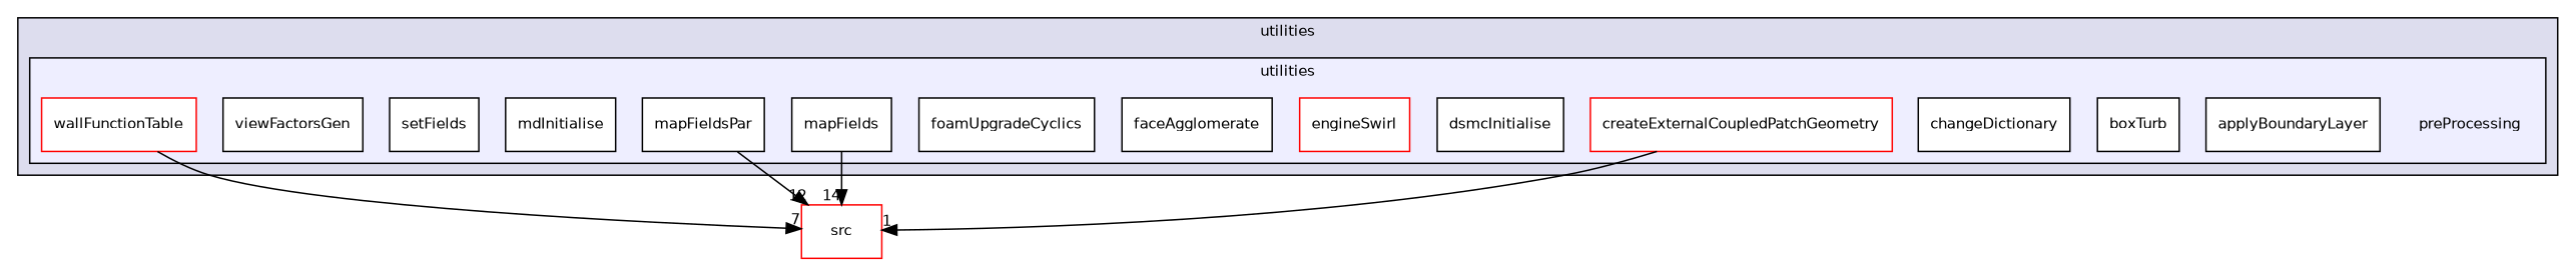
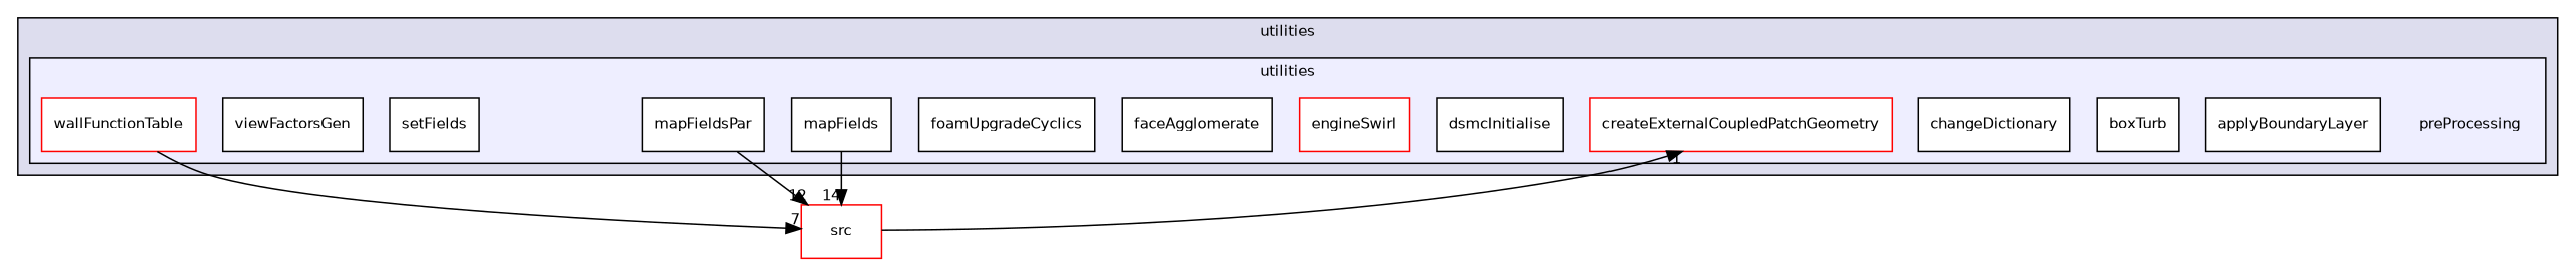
  digraph {
    compound=true
    node [fontname=Helvetica fontsize=10 shape=box color=black fillcolor=white style=filled]
    edge [labeldistance=1.5 labelfontname=Helvetica labelfontsize=10]
    n1 [label=preProcessing shape=plaintext color="" fillcolor="" style=""]
    n2 [label=applyBoundaryLayer]
    n3 [label=boxTurb]
    n4 [label=changeDictionary]
    n5 [color=red label=createExternalCoupledPatchGeometry]
    n6 [label=dsmcInitialise]
    n7 [color=red label=engineSwirl]
    n8 [label=faceAgglomerate]
    n9 [label=foamUpgradeCyclics]
    n10 [label=mapFields]
    n11 [label=mapFieldsPar]
-   n12 [label=mdInitialise]
    n13 [label=setFields]
    n14 [label=viewFactorsGen]
    n15 [color=red label=wallFunctionTable]
    n16 [color=red label=src fillcolor="" style=""]
    subgraph cluster_1 {
      bgcolor="#ddddee"
      fontname=Helvetica
      fontsize=10
      label=utilities
      pencolor=black
      subgraph cluster_2 {
        bgcolor="#eeeeff"
        fontname=Helvetica
        fontsize=10
        label=utilities
        pencolor=black
        n1
        n2
        n3
        n4
        n5
        n6
        n7
        n8
        n9
        n10
        n11
-       n12
        n13
        n14
        n15
      }
    }
-   n5 -> n16 [headlabel=1]
+   n16 -> n5 [headlabel=1]
    n10 -> n16 [headlabel=14]
    n11 -> n16 [headlabel=12]
    n15 -> n16 [headlabel=7]
  }
